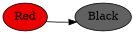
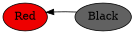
  digraph {
    rankdir=LR
    node [style=filled]
    Red [fillcolor=red2]
    Black [fillcolor=gray38]
-   Red -> Black
+   Black -> Red
  }
